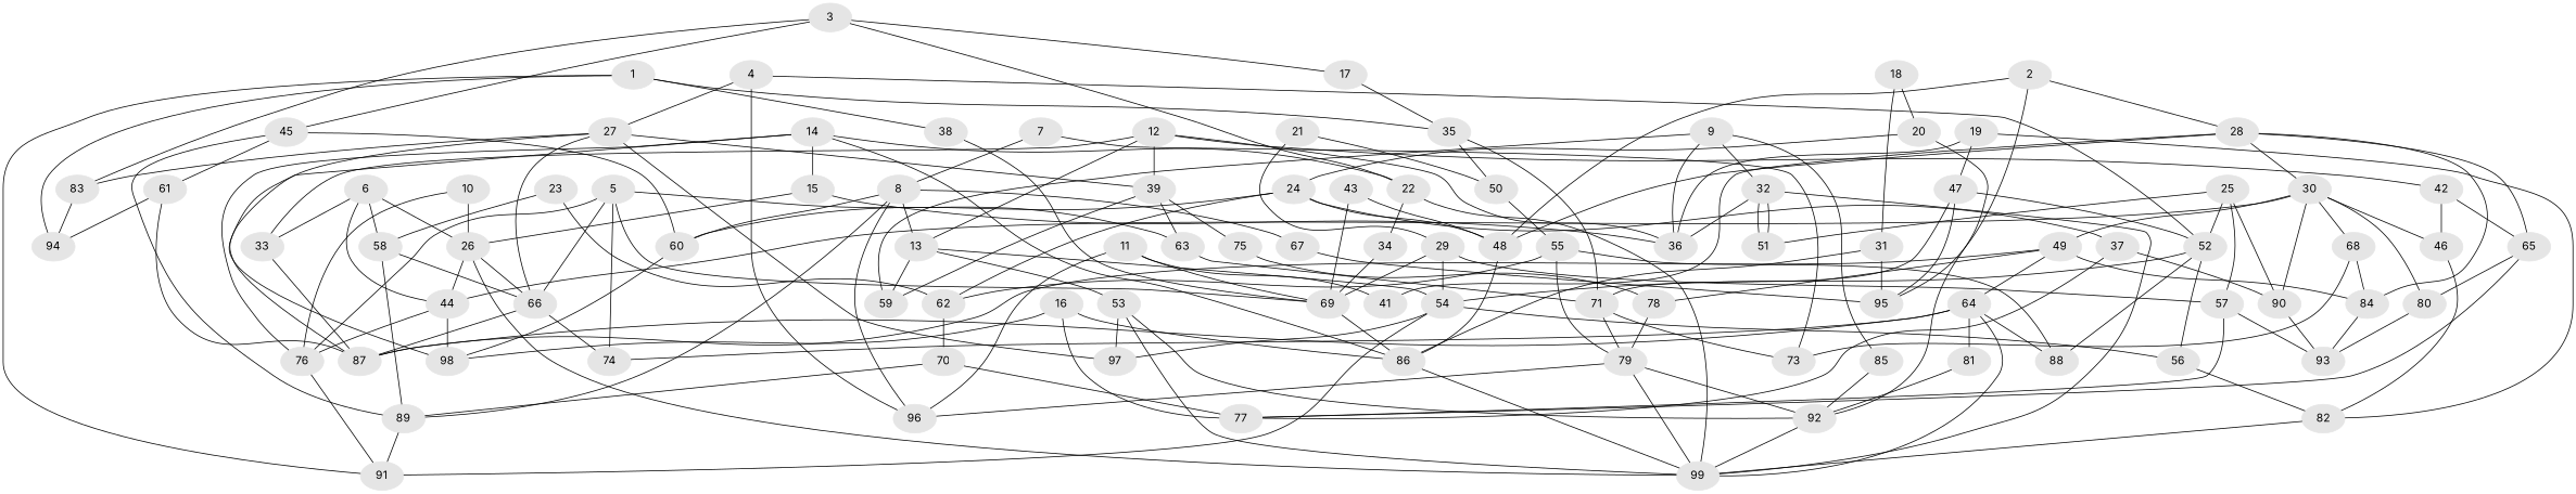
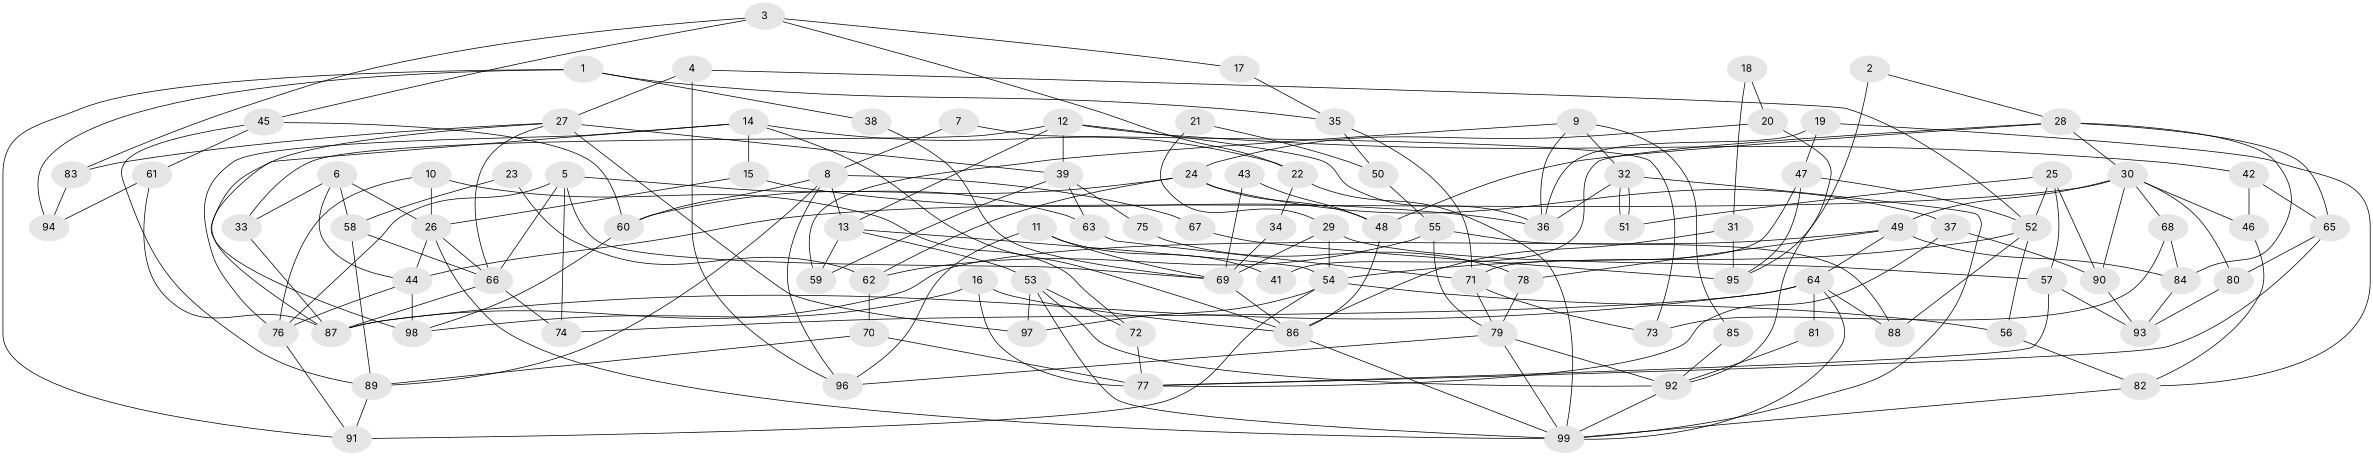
  graph {
    fontname=Inter
    node [color=gray90 fontname=Inter style=filled]
    edge [fontname=Inter]
    1
    35
    38
    91
    94
    50
    71
    69
    2
    28
    48
    95
    41
    30
    65
    84
    86
    3
    17
    22
    45
    83
    34
    99
    60
    89
    61
    4
    27
    52
    96
    66
    39
    98
    97
    54
    56
    88
    5
    63
    74
    76
    87
    6
    26
    33
    44
    58
    7
    8
    73
    13
    67
    59
    53
    9
    32
    36
    85
    51
    92
    10
+   72
    21
    29
    77
    11
    12
    42
    75
    46
    14
    15
    16
    18
    20
    31
    24
    19
    47
    82
    62
    37
    57
    55
    23
    70
    90
    25
    93
    49
    68
    80
    64
    78
    79
    43
    81
    1 -- 35
    1 -- 38
    1 -- 91
    1 -- 94
    35 -- 50
    35 -- 71
    38 -- 69
    50 -- 55
    71 -- 73
    71 -- 79
    69 -- 86
    2 -- 28
-   2 -- 48
    2 -- 95
    28 -- 48
    28 -- 41
    28 -- 30
    28 -- 65
    28 -- 84
    48 -- 86
    30 -- 44
    30 -- 46
    30 -- 90
    30 -- 49
    30 -- 68
    30 -- 80
    65 -- 77
    65 -- 80
    84 -- 93
    86 -- 99
    3 -- 17
    3 -- 22
    3 -- 45
    3 -- 83
    17 -- 35
    22 -- 34
    22 -- 99
    45 -- 60
    45 -- 89
    45 -- 61
    83 -- 94
    34 -- 69
    60 -- 98
    89 -- 91
    61 -- 94
    61 -- 87
    4 -- 27
    4 -- 52
    4 -- 96
    27 -- 83
    27 -- 66
    27 -- 39
    27 -- 98
    27 -- 97
    52 -- 54
    52 -- 56
    52 -- 88
    66 -- 74
    66 -- 87
    39 -- 63
    39 -- 59
    39 -- 75
    54 -- 91
    54 -- 97
    54 -- 56
    56 -- 82
    5 -- 69
    5 -- 66
    5 -- 63
    5 -- 74
    5 -- 76
    63 -- 71
    76 -- 91
    6 -- 26
    6 -- 33
    6 -- 44
    6 -- 58
    26 -- 99
    26 -- 66
    26 -- 44
    33 -- 87
    44 -- 98
    44 -- 76
    58 -- 89
    58 -- 66
    7 -- 8
    7 -- 73
    8 -- 60
    8 -- 89
    8 -- 96
    8 -- 13
    8 -- 67
    13 -- 54
    13 -- 59
    13 -- 53
    67 -- 95
    53 -- 99
    53 -- 97
    53 -- 92
+   53 -- 72
    9 -- 59
    9 -- 32
    9 -- 36
    9 -- 85
    32 -- 99
    32 -- 36
    32 -- 51
    32 -- 51
    85 -- 92
    92 -- 99
    10 -- 76
    10 -- 26
+   10 -- 72
+   72 -- 77
    21 -- 50
    21 -- 29
    29 -- 69
    29 -- 54
    29 -- 57
    11 -- 69
    11 -- 41
    11 -- 96
    12 -- 39
    12 -- 33
    12 -- 13
    12 -- 36
    12 -- 42
    42 -- 65
    42 -- 46
    75 -- 78
    46 -- 82
    14 -- 86
    14 -- 22
    14 -- 76
    14 -- 87
    14 -- 15
    15 -- 26
    15 -- 36
    16 -- 86
    16 -- 98
    16 -- 77
    18 -- 20
    18 -- 31
    20 -- 92
    20 -- 24
    31 -- 95
    31 -- 86
    24 -- 48
    24 -- 60
    24 -- 62
    24 -- 37
    19 -- 36
    19 -- 47
    19 -- 82
    47 -- 71
    47 -- 95
    47 -- 52
    82 -- 99
    62 -- 70
    37 -- 77
    37 -- 90
    57 -- 77
    57 -- 93
    55 -- 88
    55 -- 62
    55 -- 79
    23 -- 58
    23 -- 62
    70 -- 89
    70 -- 77
    90 -- 93
    25 -- 52
    25 -- 51
    25 -- 57
    25 -- 90
    49 -- 84
    49 -- 87
    49 -- 64
    49 -- 78
    68 -- 84
    68 -- 73
    80 -- 93
    64 -- 99
    64 -- 88
    64 -- 74
    64 -- 87
    64 -- 81
    78 -- 79
    79 -- 99
    79 -- 96
    79 -- 92
    43 -- 69
    43 -- 48
    81 -- 92
  }
